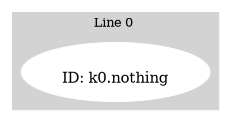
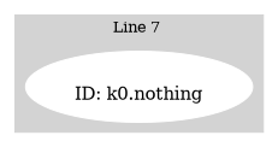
  digraph {
    compound="true "
    n1 [color=white label=<<BR /> ID: k0.nothing <BR />> style=filled]
    subgraph cluster_1 {
      color=lightgrey
      fontsize=12
-     label="Line 0 "
+     label="Line 7 "
      style=filled
      n1
    }
  }
